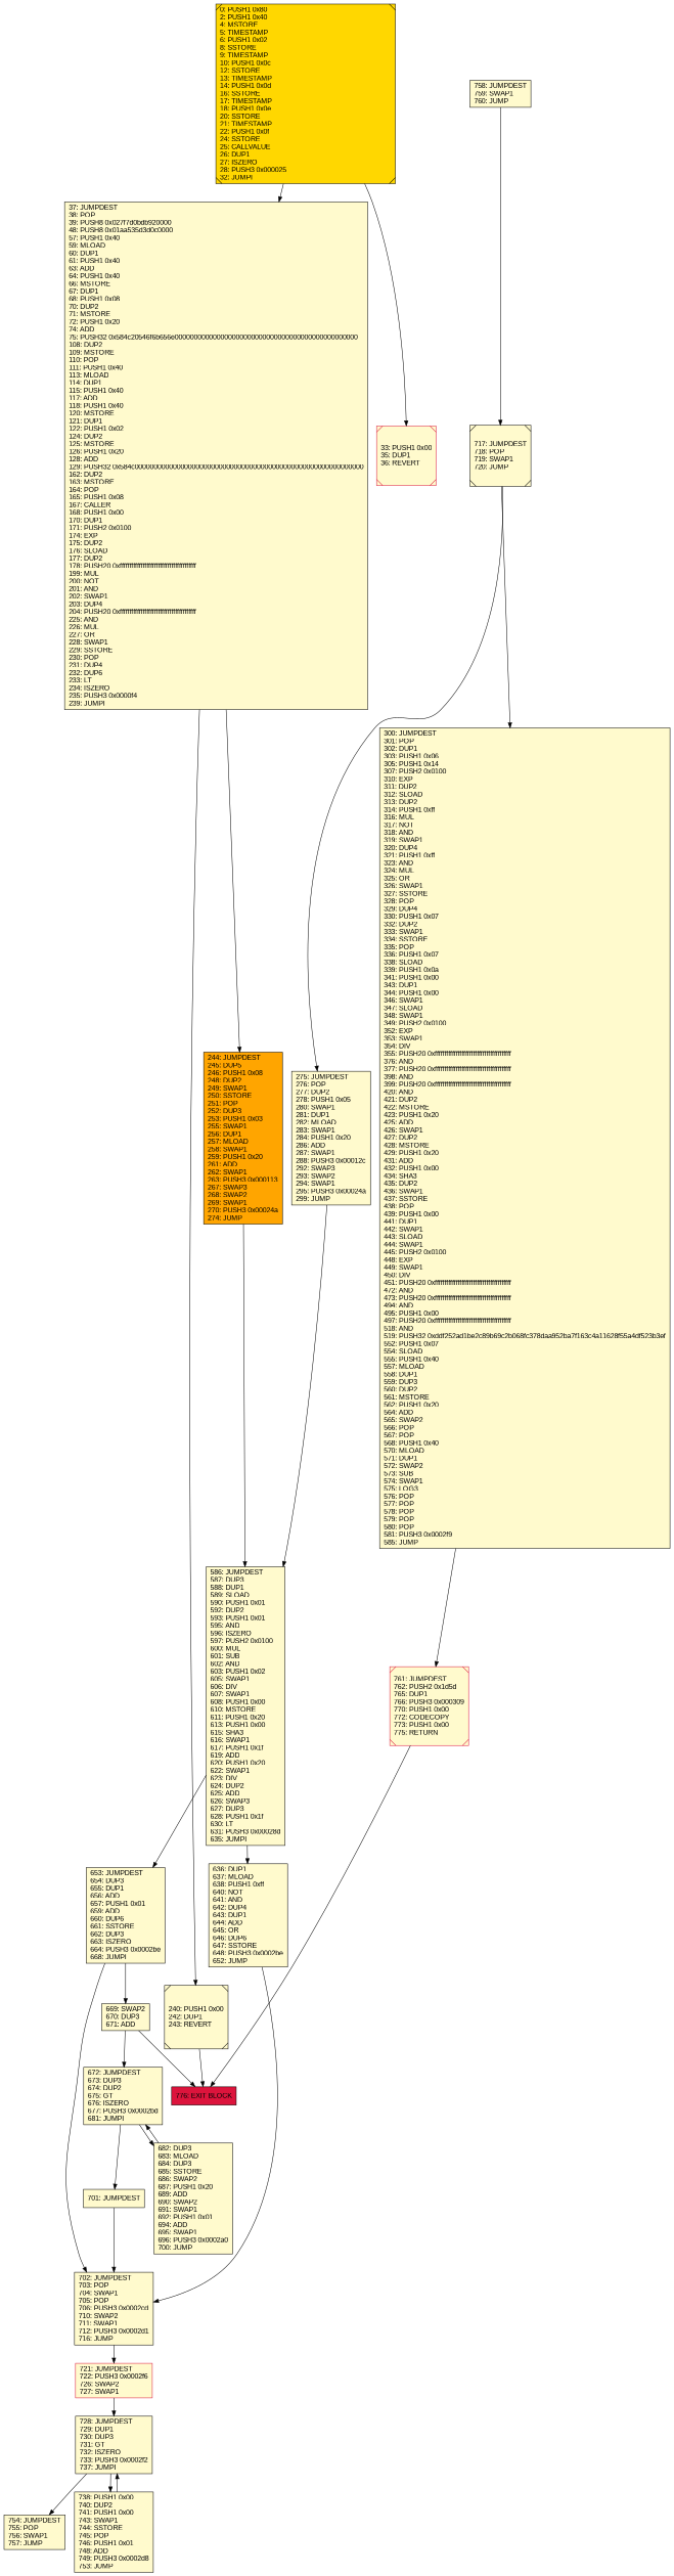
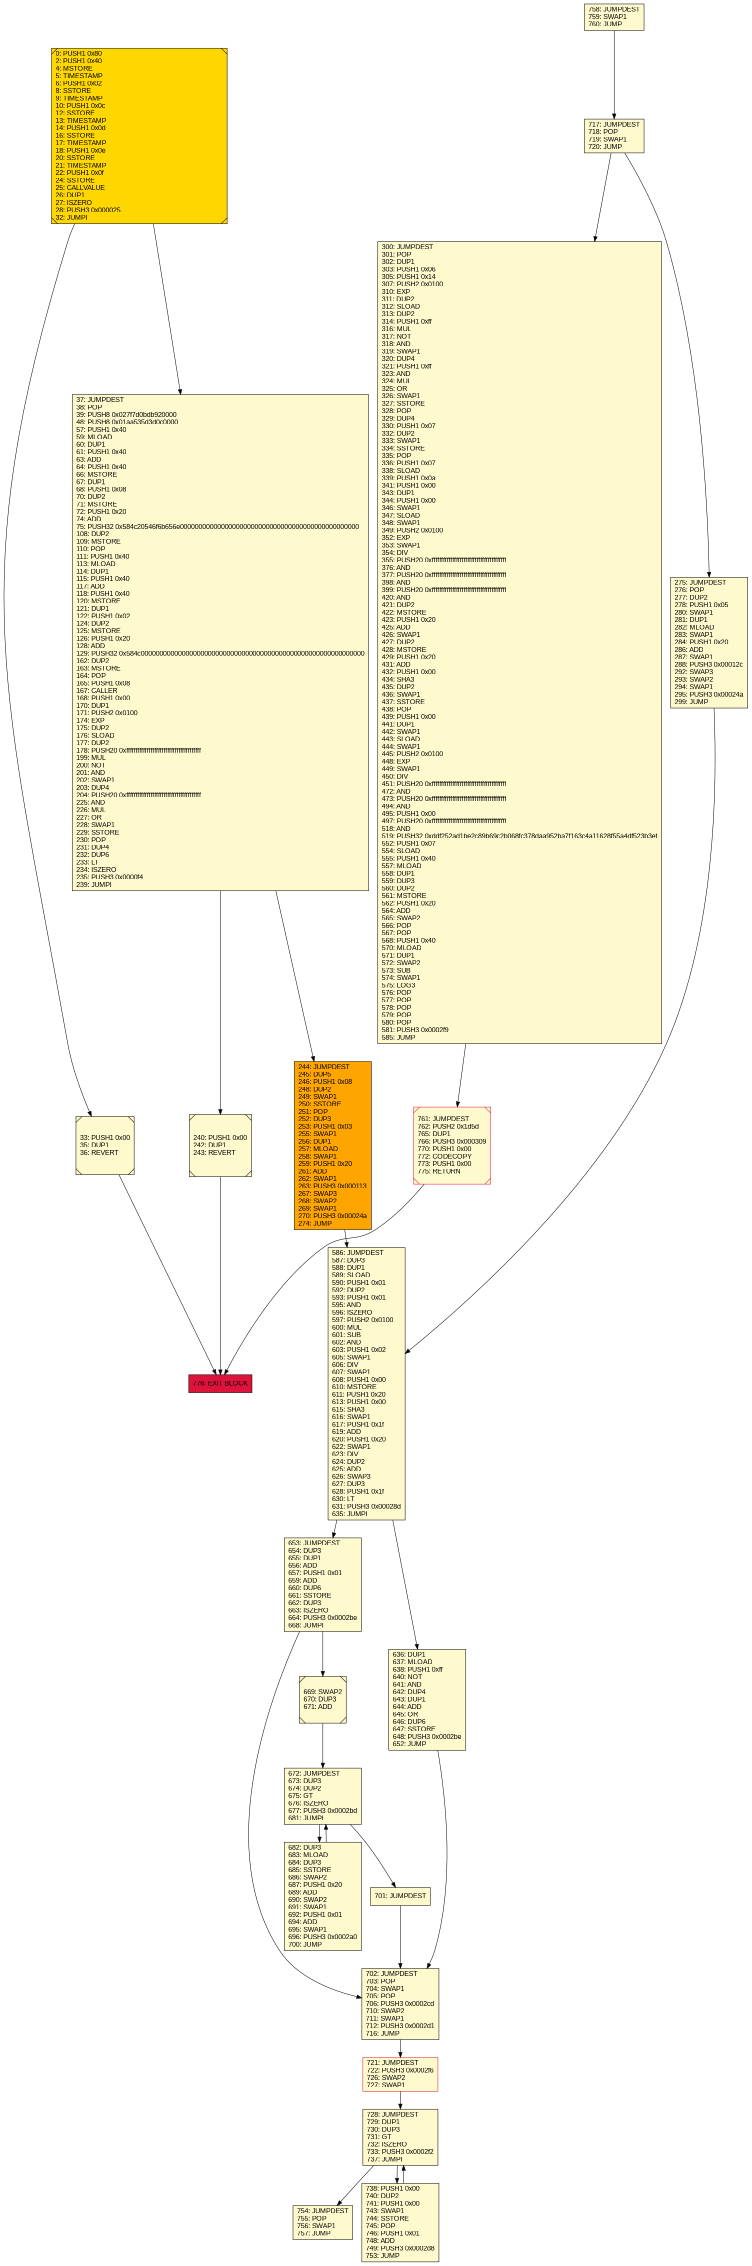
  digraph {
    rankdir=UD
    node [color=black fillcolor=lemonchiffon fontcolor=black fontname=arial shape=box style=filled]
-   n1 [color=crimson label="33: PUSH1 0x00\l35: DUP1\l36: REVERT\l" shape=Msquare]
+   n1 [label="33: PUSH1 0x00\l35: DUP1\l36: REVERT\l" shape=Msquare]
    n2 [fillcolor=crimson label="776: EXIT BLOCK\l"]
    n3 [label="300: JUMPDEST\l301: POP\l302: DUP1\l303: PUSH1 0x06\l305: PUSH1 0x14\l307: PUSH2 0x0100\l310: EXP\l311: DUP2\l312: SLOAD\l313: DUP2\l314: PUSH1 0xff\l316: MUL\l317: NOT\l318: AND\l319: SWAP1\l320: DUP4\l321: PUSH1 0xff\l323: AND\l324: MUL\l325: OR\l326: SWAP1\l327: SSTORE\l328: POP\l329: DUP4\l330: PUSH1 0x07\l332: DUP2\l333: SWAP1\l334: SSTORE\l335: POP\l336: PUSH1 0x07\l338: SLOAD\l339: PUSH1 0x0a\l341: PUSH1 0x00\l343: DUP1\l344: PUSH1 0x00\l346: SWAP1\l347: SLOAD\l348: SWAP1\l349: PUSH2 0x0100\l352: EXP\l353: SWAP1\l354: DIV\l355: PUSH20 0xffffffffffffffffffffffffffffffffffffffff\l376: AND\l377: PUSH20 0xffffffffffffffffffffffffffffffffffffffff\l398: AND\l399: PUSH20 0xffffffffffffffffffffffffffffffffffffffff\l420: AND\l421: DUP2\l422: MSTORE\l423: PUSH1 0x20\l425: ADD\l426: SWAP1\l427: DUP2\l428: MSTORE\l429: PUSH1 0x20\l431: ADD\l432: PUSH1 0x00\l434: SHA3\l435: DUP2\l436: SWAP1\l437: SSTORE\l438: POP\l439: PUSH1 0x00\l441: DUP1\l442: SWAP1\l443: SLOAD\l444: SWAP1\l445: PUSH2 0x0100\l448: EXP\l449: SWAP1\l450: DIV\l451: PUSH20 0xffffffffffffffffffffffffffffffffffffffff\l472: AND\l473: PUSH20 0xffffffffffffffffffffffffffffffffffffffff\l494: AND\l495: PUSH1 0x00\l497: PUSH20 0xffffffffffffffffffffffffffffffffffffffff\l518: AND\l519: PUSH32 0xddf252ad1be2c89b69c2b068fc378daa952ba7f163c4a11628f55a4df523b3ef\l552: PUSH1 0x07\l554: SLOAD\l555: PUSH1 0x40\l557: MLOAD\l558: DUP1\l559: DUP3\l560: DUP2\l561: MSTORE\l562: PUSH1 0x20\l564: ADD\l565: SWAP2\l566: POP\l567: POP\l568: PUSH1 0x40\l570: MLOAD\l571: DUP1\l572: SWAP2\l573: SUB\l574: SWAP1\l575: LOG3\l576: POP\l577: POP\l578: POP\l579: POP\l580: POP\l581: PUSH3 0x0002f9\l585: JUMP\l"]
    n4 [color=crimson label="761: JUMPDEST\l762: PUSH2 0x1d5d\l765: DUP1\l766: PUSH3 0x000309\l770: PUSH1 0x00\l772: CODECOPY\l773: PUSH1 0x00\l775: RETURN\l" shape=Msquare]
    n5 [label="754: JUMPDEST\l755: POP\l756: SWAP1\l757: JUMP\l"]
    n6 [label="758: JUMPDEST\l759: SWAP1\l760: JUMP\l"]
-   n7 [label="717: JUMPDEST\l718: POP\l719: SWAP1\l720: JUMP\l" shape=Msquare]
+   n7 [label="717: JUMPDEST\l718: POP\l719: SWAP1\l720: JUMP\l"]
    n8 [fillcolor=gold label="0: PUSH1 0x80\l2: PUSH1 0x40\l4: MSTORE\l5: TIMESTAMP\l6: PUSH1 0x02\l8: SSTORE\l9: TIMESTAMP\l10: PUSH1 0x0c\l12: SSTORE\l13: TIMESTAMP\l14: PUSH1 0x0d\l16: SSTORE\l17: TIMESTAMP\l18: PUSH1 0x0e\l20: SSTORE\l21: TIMESTAMP\l22: PUSH1 0x0f\l24: SSTORE\l25: CALLVALUE\l26: DUP1\l27: ISZERO\l28: PUSH3 0x000025\l32: JUMPI\l" shape=Msquare]
    n9 [label="37: JUMPDEST\l38: POP\l39: PUSH8 0x027f7d0bdb920000\l48: PUSH8 0x01aa535d3d0c0000\l57: PUSH1 0x40\l59: MLOAD\l60: DUP1\l61: PUSH1 0x40\l63: ADD\l64: PUSH1 0x40\l66: MSTORE\l67: DUP1\l68: PUSH1 0x08\l70: DUP2\l71: MSTORE\l72: PUSH1 0x20\l74: ADD\l75: PUSH32 0x584c20546f6b656e000000000000000000000000000000000000000000000000\l108: DUP2\l109: MSTORE\l110: POP\l111: PUSH1 0x40\l113: MLOAD\l114: DUP1\l115: PUSH1 0x40\l117: ADD\l118: PUSH1 0x40\l120: MSTORE\l121: DUP1\l122: PUSH1 0x02\l124: DUP2\l125: MSTORE\l126: PUSH1 0x20\l128: ADD\l129: PUSH32 0x584c000000000000000000000000000000000000000000000000000000000000\l162: DUP2\l163: MSTORE\l164: POP\l165: PUSH1 0x08\l167: CALLER\l168: PUSH1 0x00\l170: DUP1\l171: PUSH2 0x0100\l174: EXP\l175: DUP2\l176: SLOAD\l177: DUP2\l178: PUSH20 0xffffffffffffffffffffffffffffffffffffffff\l199: MUL\l200: NOT\l201: AND\l202: SWAP1\l203: DUP4\l204: PUSH20 0xffffffffffffffffffffffffffffffffffffffff\l225: AND\l226: MUL\l227: OR\l228: SWAP1\l229: SSTORE\l230: POP\l231: DUP4\l232: DUP6\l233: LT\l234: ISZERO\l235: PUSH3 0x0000f4\l239: JUMPI\l"]
    n10 [label="240: PUSH1 0x00\l242: DUP1\l243: REVERT\l" shape=Msquare]
    n11 [fillcolor=orange label="244: JUMPDEST\l245: DUP5\l246: PUSH1 0x08\l248: DUP2\l249: SWAP1\l250: SSTORE\l251: POP\l252: DUP3\l253: PUSH1 0x03\l255: SWAP1\l256: DUP1\l257: MLOAD\l258: SWAP1\l259: PUSH1 0x20\l261: ADD\l262: SWAP1\l263: PUSH3 0x000113\l267: SWAP3\l268: SWAP2\l269: SWAP1\l270: PUSH3 0x00024a\l274: JUMP\l"]
    n12 [label="653: JUMPDEST\l654: DUP3\l655: DUP1\l656: ADD\l657: PUSH1 0x01\l659: ADD\l660: DUP6\l661: SSTORE\l662: DUP3\l663: ISZERO\l664: PUSH3 0x0002be\l668: JUMPI\l"]
    n13 [label="702: JUMPDEST\l703: POP\l704: SWAP1\l705: POP\l706: PUSH3 0x0002cd\l710: SWAP2\l711: SWAP1\l712: PUSH3 0x0002d1\l716: JUMP\l"]
-   n14 [label="669: SWAP2\l670: DUP3\l671: ADD\l"]
+   n14 [label="669: SWAP2\l670: DUP3\l671: ADD\l" shape=Msquare]
    n15 [color=crimson label="721: JUMPDEST\l722: PUSH3 0x0002f6\l726: SWAP2\l727: SWAP1\l"]
    n16 [label="672: JUMPDEST\l673: DUP3\l674: DUP2\l675: GT\l676: ISZERO\l677: PUSH3 0x0002bd\l681: JUMPI\l"]
    n17 [label="275: JUMPDEST\l276: POP\l277: DUP2\l278: PUSH1 0x05\l280: SWAP1\l281: DUP1\l282: MLOAD\l283: SWAP1\l284: PUSH1 0x20\l286: ADD\l287: SWAP1\l288: PUSH3 0x00012c\l292: SWAP3\l293: SWAP2\l294: SWAP1\l295: PUSH3 0x00024a\l299: JUMP\l"]
    n18 [label="586: JUMPDEST\l587: DUP3\l588: DUP1\l589: SLOAD\l590: PUSH1 0x01\l592: DUP2\l593: PUSH1 0x01\l595: AND\l596: ISZERO\l597: PUSH2 0x0100\l600: MUL\l601: SUB\l602: AND\l603: PUSH1 0x02\l605: SWAP1\l606: DIV\l607: SWAP1\l608: PUSH1 0x00\l610: MSTORE\l611: PUSH1 0x20\l613: PUSH1 0x00\l615: SHA3\l616: SWAP1\l617: PUSH1 0x1f\l619: ADD\l620: PUSH1 0x20\l622: SWAP1\l623: DIV\l624: DUP2\l625: ADD\l626: SWAP3\l627: DUP3\l628: PUSH1 0x1f\l630: LT\l631: PUSH3 0x00028d\l635: JUMPI\l"]
    n19 [label="682: DUP3\l683: MLOAD\l684: DUP3\l685: SSTORE\l686: SWAP2\l687: PUSH1 0x20\l689: ADD\l690: SWAP2\l691: SWAP1\l692: PUSH1 0x01\l694: ADD\l695: SWAP1\l696: PUSH3 0x0002a0\l700: JUMP\l"]
    n20 [label="701: JUMPDEST\l"]
    n21 [label="728: JUMPDEST\l729: DUP1\l730: DUP3\l731: GT\l732: ISZERO\l733: PUSH3 0x0002f2\l737: JUMPI\l"]
    n22 [label="738: PUSH1 0x00\l740: DUP2\l741: PUSH1 0x00\l743: SWAP1\l744: SSTORE\l745: POP\l746: PUSH1 0x01\l748: ADD\l749: PUSH3 0x0002d8\l753: JUMP\l"]
    n23 [label="636: DUP1\l637: MLOAD\l638: PUSH1 0xff\l640: NOT\l641: AND\l642: DUP4\l643: DUP1\l644: ADD\l645: OR\l646: DUP6\l647: SSTORE\l648: PUSH3 0x0002be\l652: JUMP\l"]
-   n14 -> n2
+   n1 -> n2
    n3 -> n4
    n4 -> n2
    n6 -> n7
    n7 -> n3
    n7 -> n17
    n8 -> n1
    n8 -> n9
    n9 -> n10
    n9 -> n11
    n10 -> n2
    n11 -> n18
    n12 -> n13
    n12 -> n14
    n13 -> n15
    n14 -> n16
    n15 -> n21
    n16 -> n19
    n16 -> n20
    n17 -> n18
    n18 -> n12
    n18 -> n23
    n19 -> n16
    n20 -> n13
    n21 -> n5
    n21 -> n22
    n22 -> n21
    n23 -> n13
  }
